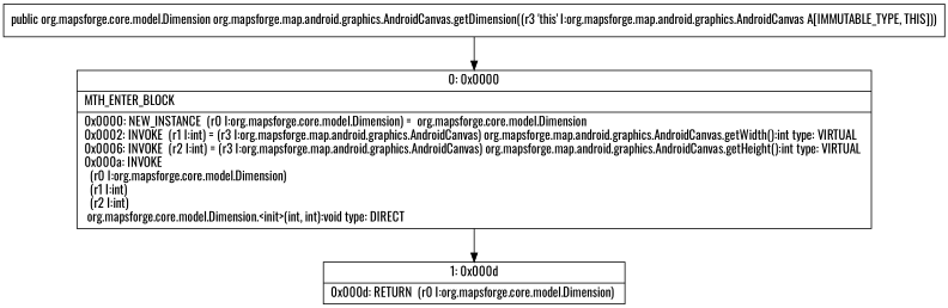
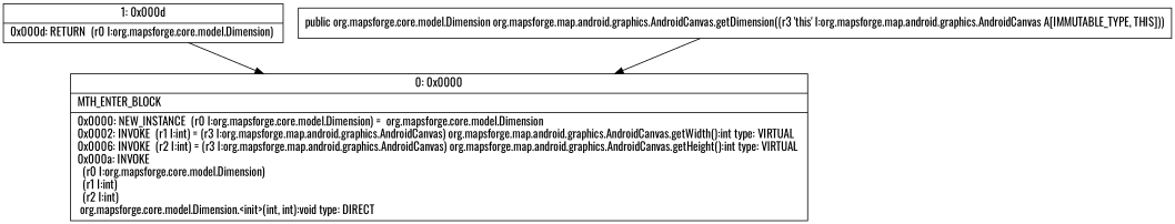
  digraph {
    fontname=Oswald
    node [shape=record fontname=Oswald]
    edge [fontname=Oswald]
    n1 [label="{0\:\ 0x0000|MTH_ENTER_BLOCK\l|0x0000: NEW_INSTANCE  (r0 I:org.mapsforge.core.model.Dimension) =  org.mapsforge.core.model.Dimension \l0x0002: INVOKE  (r1 I:int) = (r3 I:org.mapsforge.map.android.graphics.AndroidCanvas) org.mapsforge.map.android.graphics.AndroidCanvas.getWidth():int type: VIRTUAL \l0x0006: INVOKE  (r2 I:int) = (r3 I:org.mapsforge.map.android.graphics.AndroidCanvas) org.mapsforge.map.android.graphics.AndroidCanvas.getHeight():int type: VIRTUAL \l0x000a: INVOKE  \l  (r0 I:org.mapsforge.core.model.Dimension)\l  (r1 I:int)\l  (r2 I:int)\l org.mapsforge.core.model.Dimension.\<init\>(int, int):void type: DIRECT \l}"]
    n2 [label="{1\:\ 0x000d|0x000d: RETURN  (r0 I:org.mapsforge.core.model.Dimension) \l}"]
    n3 [label="{public org.mapsforge.core.model.Dimension org.mapsforge.map.android.graphics.AndroidCanvas.getDimension((r3 'this' I:org.mapsforge.map.android.graphics.AndroidCanvas A[IMMUTABLE_TYPE, THIS])) }"]
-   n1 -> n2
+   n2 -> n1
    n3 -> n1
  }
